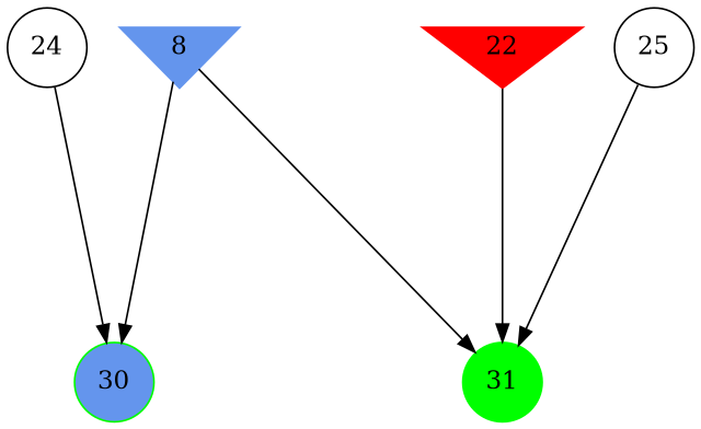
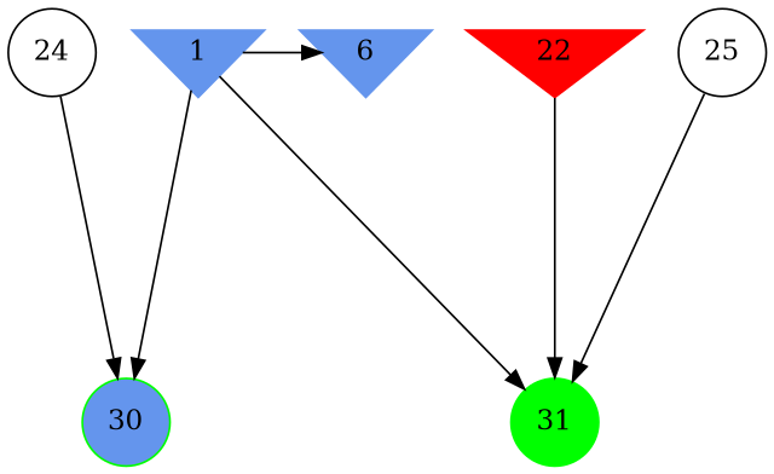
  digraph {
    ranksep=2.0
    node [color=cornflowerblue shape=circle style=filled]
-   8 [shape=invtriangle]
+   6 [shape=invtriangle]
+   8 [shape=invtriangle label=1]
    22 [color=red shape=invtriangle]
    24 [color=black style=""]
    25 [color=black style=""]
    30 [color=green fillcolor=cornflowerblue]
    31 [color=green]
    subgraph sub_1 {
      rank=same
+     6
      8
      22
    }
    subgraph sub_2 {
      rank=same
      24
      25
    }
    subgraph sub_3 {
      rank=same
      30
      31
    }
+   8 -> 6
    8 -> 30
    8 -> 31
    22 -> 31
    24 -> 30
    25 -> 31
  }
